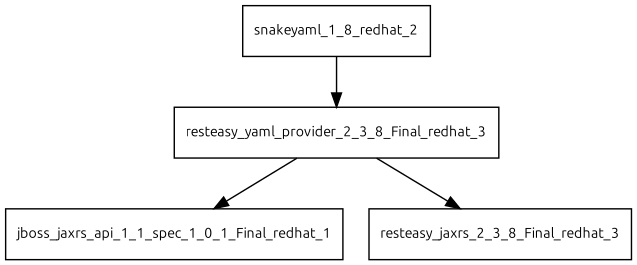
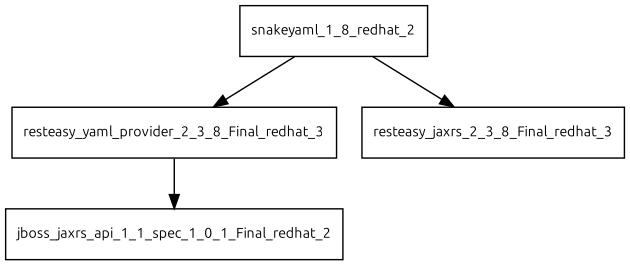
  digraph {
    fontname=Ubuntu
    node [fontname=Ubuntu fontsize=10.0 shape=box]
    edge [fontname=Ubuntu]
    resteasy_yaml_provider_2_3_8_Final_redhat_3
-   jboss_jaxrs_api_1_1_spec_1_0_1_Final_redhat_2 [label=jboss_jaxrs_api_1_1_spec_1_0_1_Final_redhat_1]
+   jboss_jaxrs_api_1_1_spec_1_0_1_Final_redhat_2
    resteasy_jaxrs_2_3_8_Final_redhat_3
    snakeyaml_1_8_redhat_2
    resteasy_yaml_provider_2_3_8_Final_redhat_3 -> jboss_jaxrs_api_1_1_spec_1_0_1_Final_redhat_2
-   resteasy_yaml_provider_2_3_8_Final_redhat_3 -> resteasy_jaxrs_2_3_8_Final_redhat_3
+   snakeyaml_1_8_redhat_2 -> resteasy_jaxrs_2_3_8_Final_redhat_3
    snakeyaml_1_8_redhat_2 -> resteasy_yaml_provider_2_3_8_Final_redhat_3
  }
